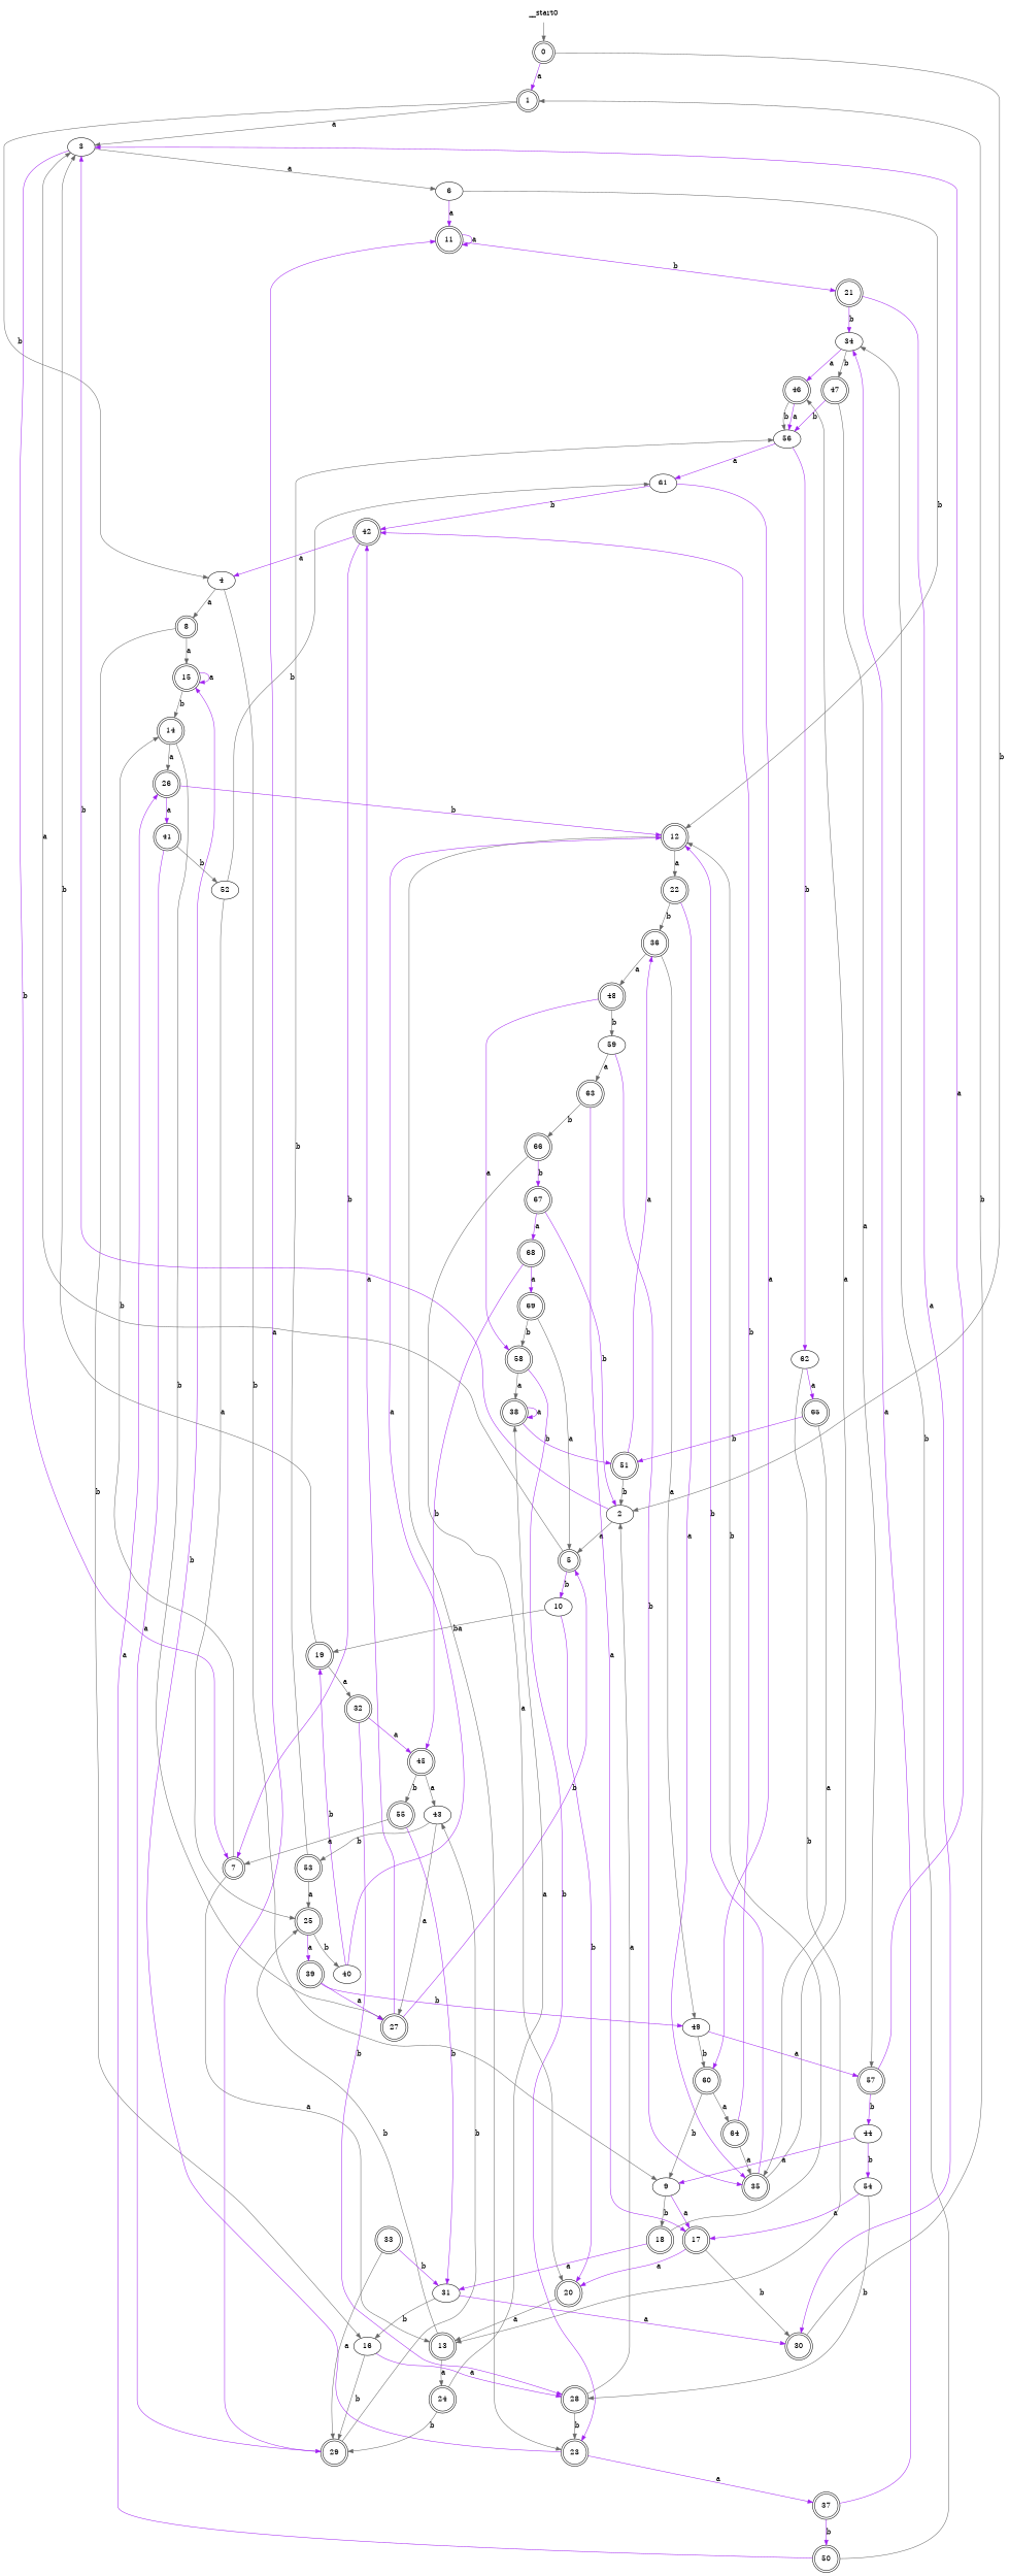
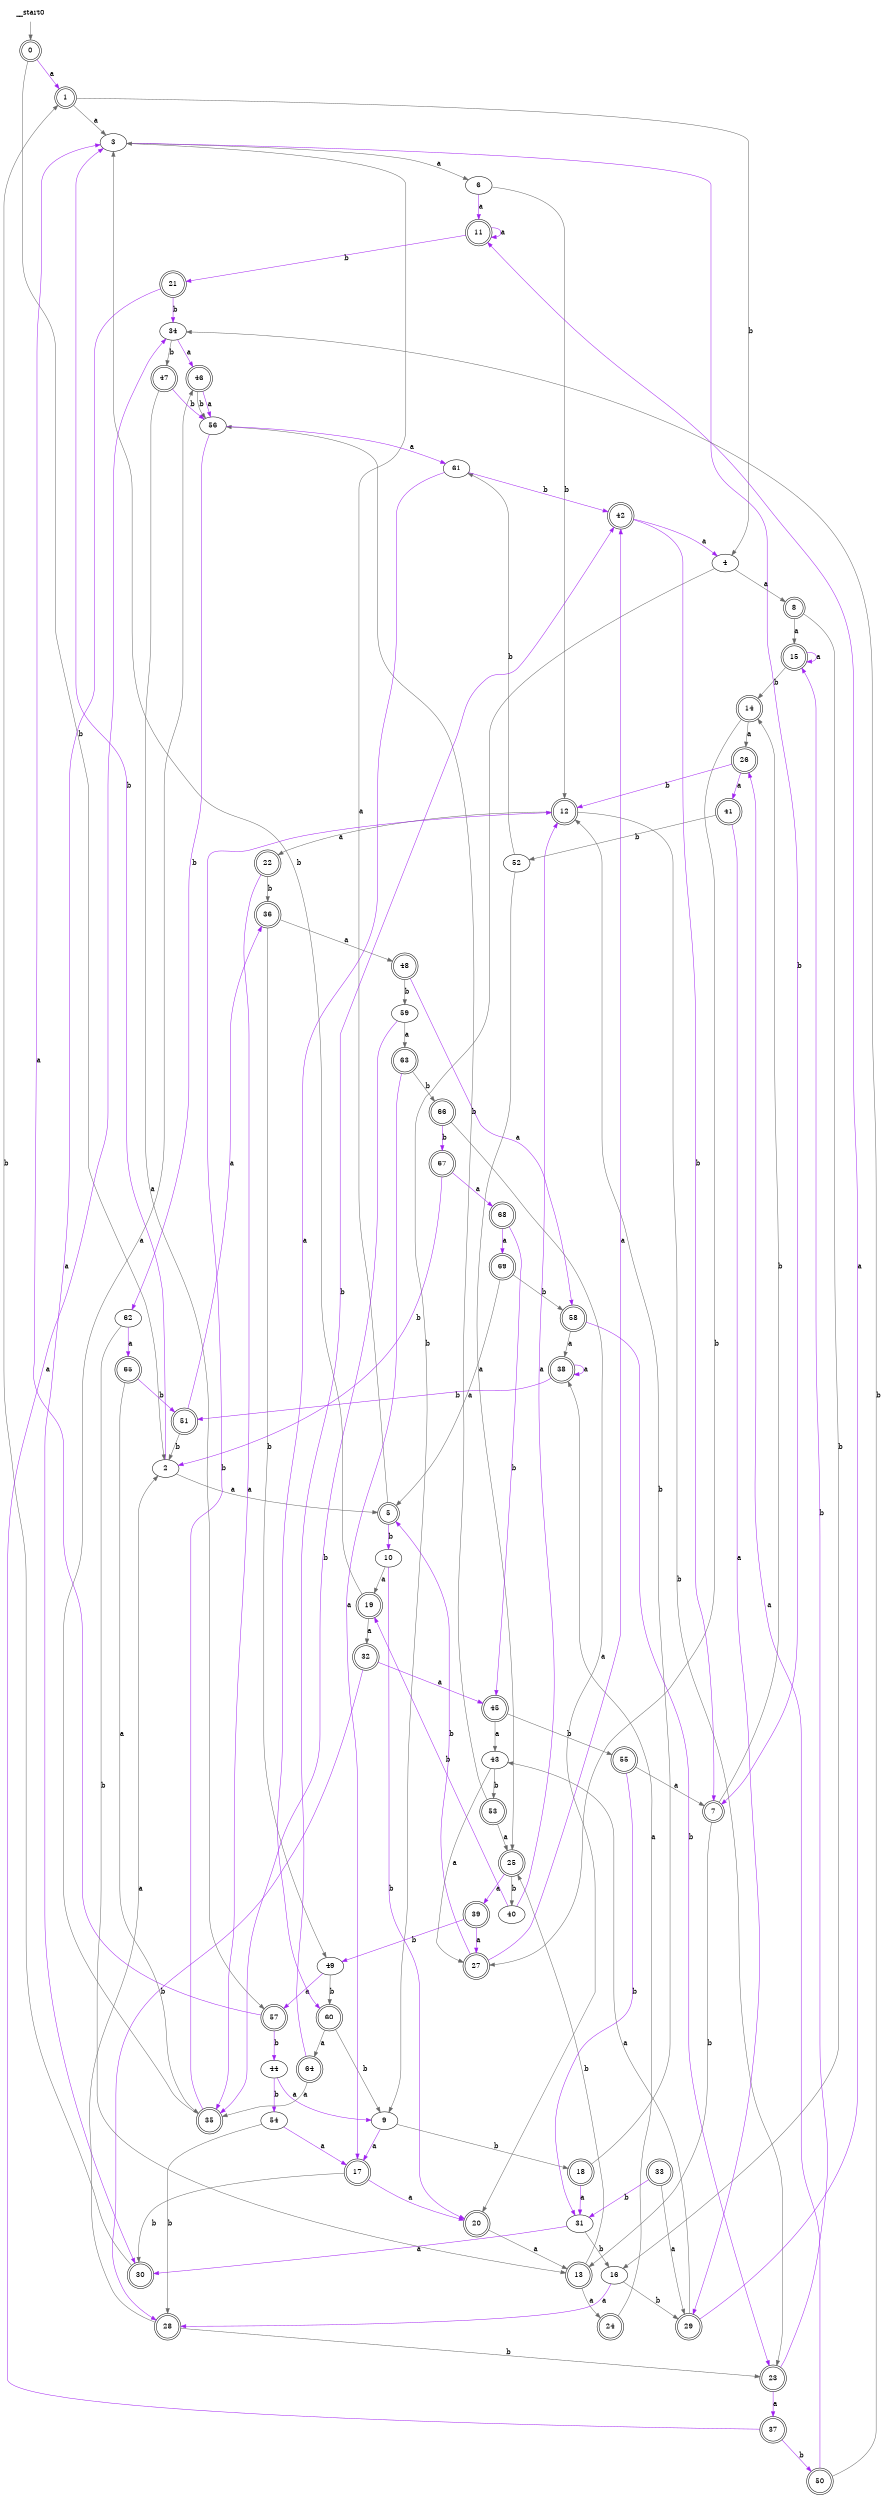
  digraph {
    node [shape=doublecircle]
    edge [color=gray40]
    __start0 [shape=none]
    0
    1
    2 [shape=""]
    3 [shape=""]
    4 [shape=""]
    5
    6 [shape=""]
    7
    8
    9 [shape=""]
    10 [shape=""]
    11
    12
    13
    14
    15
    16 [shape=""]
    17
    18
    19
    20
    21
    22
    23
    24
    25
    26
    27
    28
    29
    30
    31 [shape=""]
    32
    34 [shape=""]
    35
    36
    37
    38
    39
    40 [shape=""]
    41
    42
    43 [shape=""]
    45
    33
    46
    47
    48
    49 [shape=""]
    50
    51
    52 [shape=""]
    53
    44 [shape=""]
    54 [shape=""]
    55
    56 [shape=""]
    57
    58
    59 [shape=""]
    60
    61 [shape=ellipse]
    62 [shape=""]
    63
    64
    65
    66
    67
    68
    69
    __start0 -> 0
    0 -> 1 [color=purple label=a]
    0 -> 2 [label=b]
    1 -> 3 [label=a]
    1 -> 4 [label=b]
    2 -> 3 [color=purple label=b]
    2 -> 5 [label=a]
    3 -> 6 [label=a]
    3 -> 7 [color=purple label=b]
    4 -> 8 [label=a]
    4 -> 9 [label=b]
    5 -> 3 [label=a]
    5 -> 10 [color=purple label=b]
    6 -> 11 [color=purple label=a]
    6 -> 12 [label=b]
-   7 -> 13 [label=a]
+   7 -> 13 [label=b]
    7 -> 14 [label=b]
    8 -> 15 [label=a]
    8 -> 16 [label=b]
    9 -> 17 [color=purple label=a]
    9 -> 18 [label=b]
    10 -> 19 [label=a]
    10 -> 20 [color=purple label=b]
    11 -> 11 [color=purple label=a]
    11 -> 21 [color=purple label=b]
    12 -> 22 [label=a]
    12 -> 23 [label=b]
    13 -> 24 [label=a]
    13 -> 25 [label=b]
    14 -> 26 [label=a]
    14 -> 27 [label=b]
    15 -> 14 [label=b]
    15 -> 15 [color=purple label=a]
    16 -> 28 [color=purple label=a]
    16 -> 29 [label=b]
    17 -> 20 [color=purple label=a]
    17 -> 30 [label=b]
    18 -> 12 [label=b]
    18 -> 31 [color=purple label=a]
    19 -> 3 [label=b]
    19 -> 32 [label=a]
    20 -> 13 [label=a]
    21 -> 30 [color=purple label=a]
    21 -> 34 [color=purple label=b]
    22 -> 35 [color=purple label=a]
    22 -> 36 [label=b]
    23 -> 15 [color=purple label=b]
    23 -> 37 [color=purple label=a]
-   24 -> 29 [label=b]
    24 -> 38 [label=a]
    25 -> 39 [color=purple label=a]
    25 -> 40 [label=b]
    26 -> 12 [color=purple label=b]
    26 -> 41 [color=purple label=a]
    27 -> 5 [color=purple label=b]
    27 -> 42 [color=purple label=a]
    28 -> 2 [label=a]
    28 -> 23 [label=b]
    29 -> 11 [color=purple label=a]
-   29 -> 43 [label=b]
+   29 -> 43 [label=a]
    30 -> 1 [label=b]
    31 -> 16 [label=b]
    31 -> 30 [color=purple label=a]
    32 -> 28 [color=purple label=b]
    32 -> 45 [color=purple label=a]
    34 -> 46 [color=purple label=a]
    34 -> 47 [label=b]
    35 -> 12 [color=purple label=b]
    35 -> 46 [label=a]
    36 -> 48 [label=a]
-   36 -> 49 [label=a]
+   36 -> 49 [label=b]
    37 -> 34 [color=purple label=a]
    37 -> 50 [color=purple label=b]
    38 -> 38 [color=purple label=a]
    38 -> 51 [color=purple label=b]
    39 -> 27 [color=purple label=a]
    39 -> 49 [color=purple label=b]
    40 -> 12 [color=purple label=a]
    40 -> 19 [color=purple label=b]
    41 -> 29 [color=purple label=a]
    41 -> 52 [label=b]
    42 -> 4 [color=purple label=a]
    42 -> 7 [color=purple label=b]
    43 -> 27 [label=a]
    43 -> 53 [label=b]
    45 -> 43 [label=a]
    45 -> 55 [label=b]
    33 -> 29 [label=a]
    33 -> 31 [color=purple label=b]
    46 -> 56 [color=purple label=a]
    46 -> 56 [label=b]
    47 -> 56 [color=purple label=b]
    47 -> 57 [label=a]
    48 -> 58 [color=purple label=a]
    48 -> 59 [label=b]
    49 -> 57 [color=purple label=a]
    49 -> 60 [label=b]
    50 -> 26 [color=purple label=a]
    50 -> 34 [label=b]
    51 -> 2 [label=b]
    51 -> 36 [color=purple label=a]
    52 -> 25 [label=a]
    52 -> 61 [label=b]
    53 -> 25 [label=a]
    53 -> 56 [label=b]
    44 -> 9 [color=purple label=a]
    44 -> 54 [color=purple label=b]
    54 -> 17 [color=purple label=a]
    54 -> 28 [label=b]
    55 -> 7 [label=a]
    55 -> 31 [color=purple label=b]
    56 -> 61 [color=purple label=a]
    56 -> 62 [color=purple label=b]
    57 -> 3 [color=purple label=a]
    57 -> 44 [color=purple label=b]
    58 -> 23 [color=purple label=b]
    58 -> 38 [label=a]
    59 -> 35 [color=purple label=b]
    59 -> 63 [label=a]
    60 -> 9 [label=b]
    60 -> 64 [label=a]
    61 -> 42 [color=purple label=b]
    61 -> 60 [color=purple label=a]
    62 -> 13 [label=b]
    62 -> 65 [color=purple label=a]
    63 -> 17 [color=purple label=a]
    63 -> 66 [label=b]
    64 -> 35 [label=a]
    64 -> 42 [color=purple label=b]
    65 -> 35 [label=a]
    65 -> 51 [color=purple label=b]
    66 -> 20 [label=a]
    66 -> 67 [color=purple label=b]
    67 -> 2 [color=purple label=b]
    67 -> 68 [color=purple label=a]
    68 -> 45 [color=purple label=b]
    68 -> 69 [color=purple label=a]
    69 -> 5 [label=a]
    69 -> 58 [label=b]
  }
